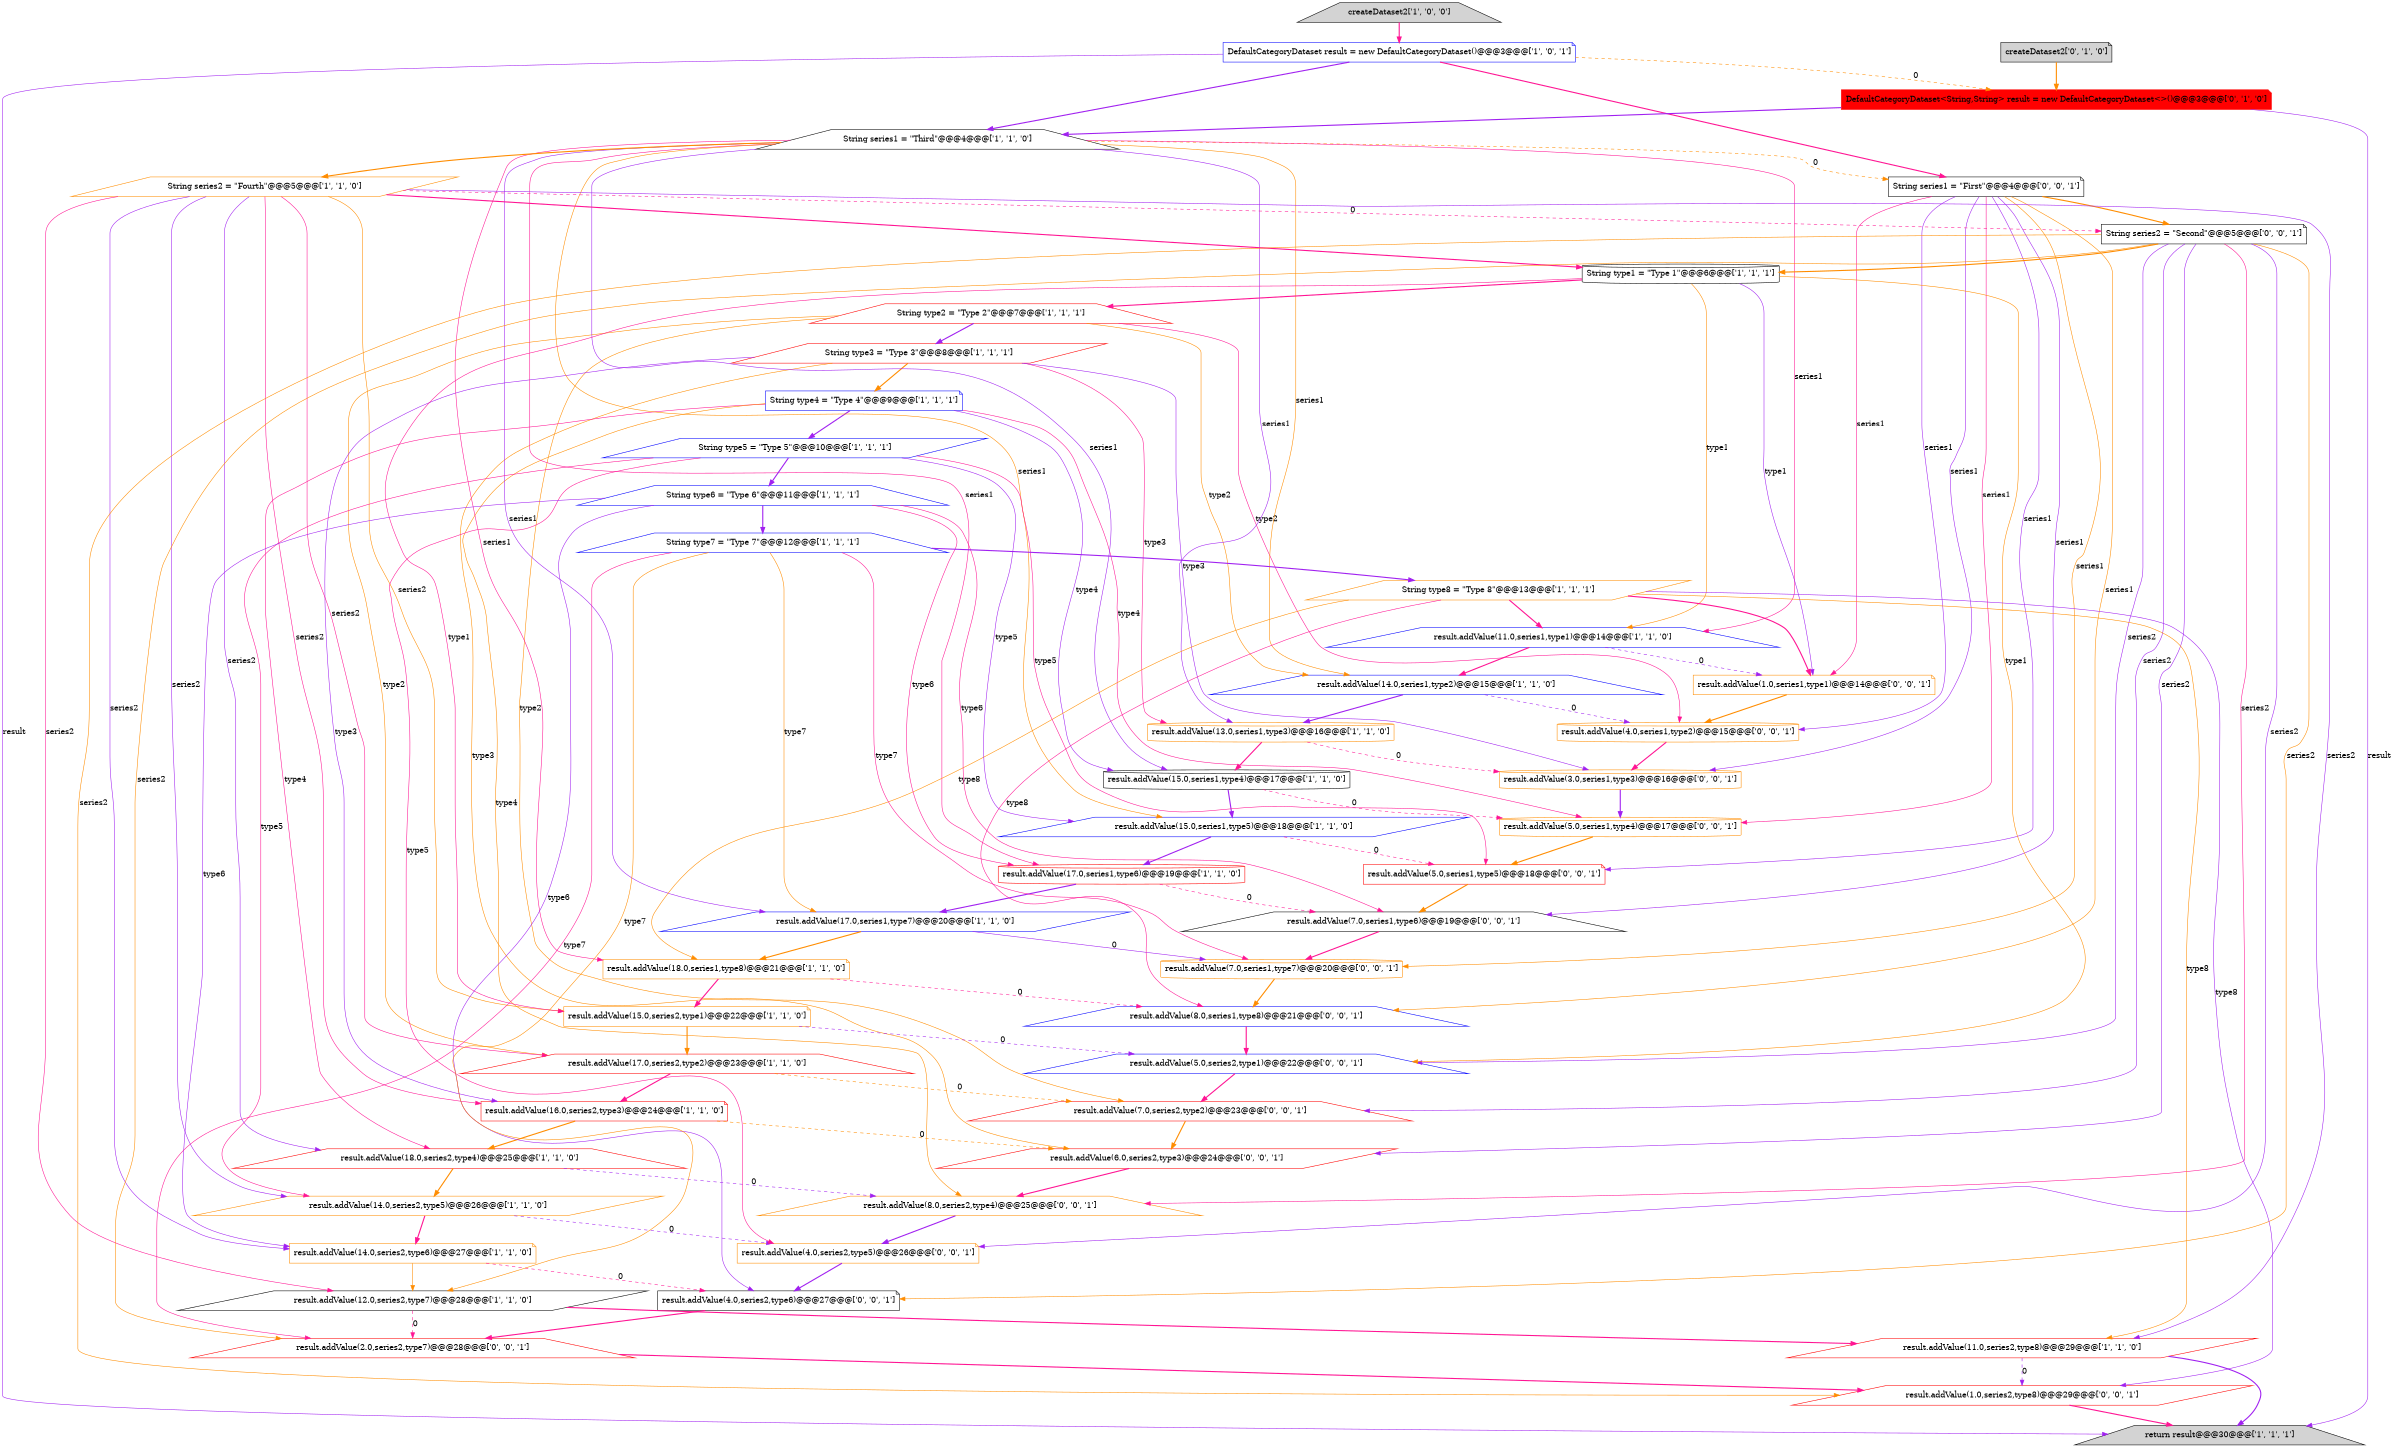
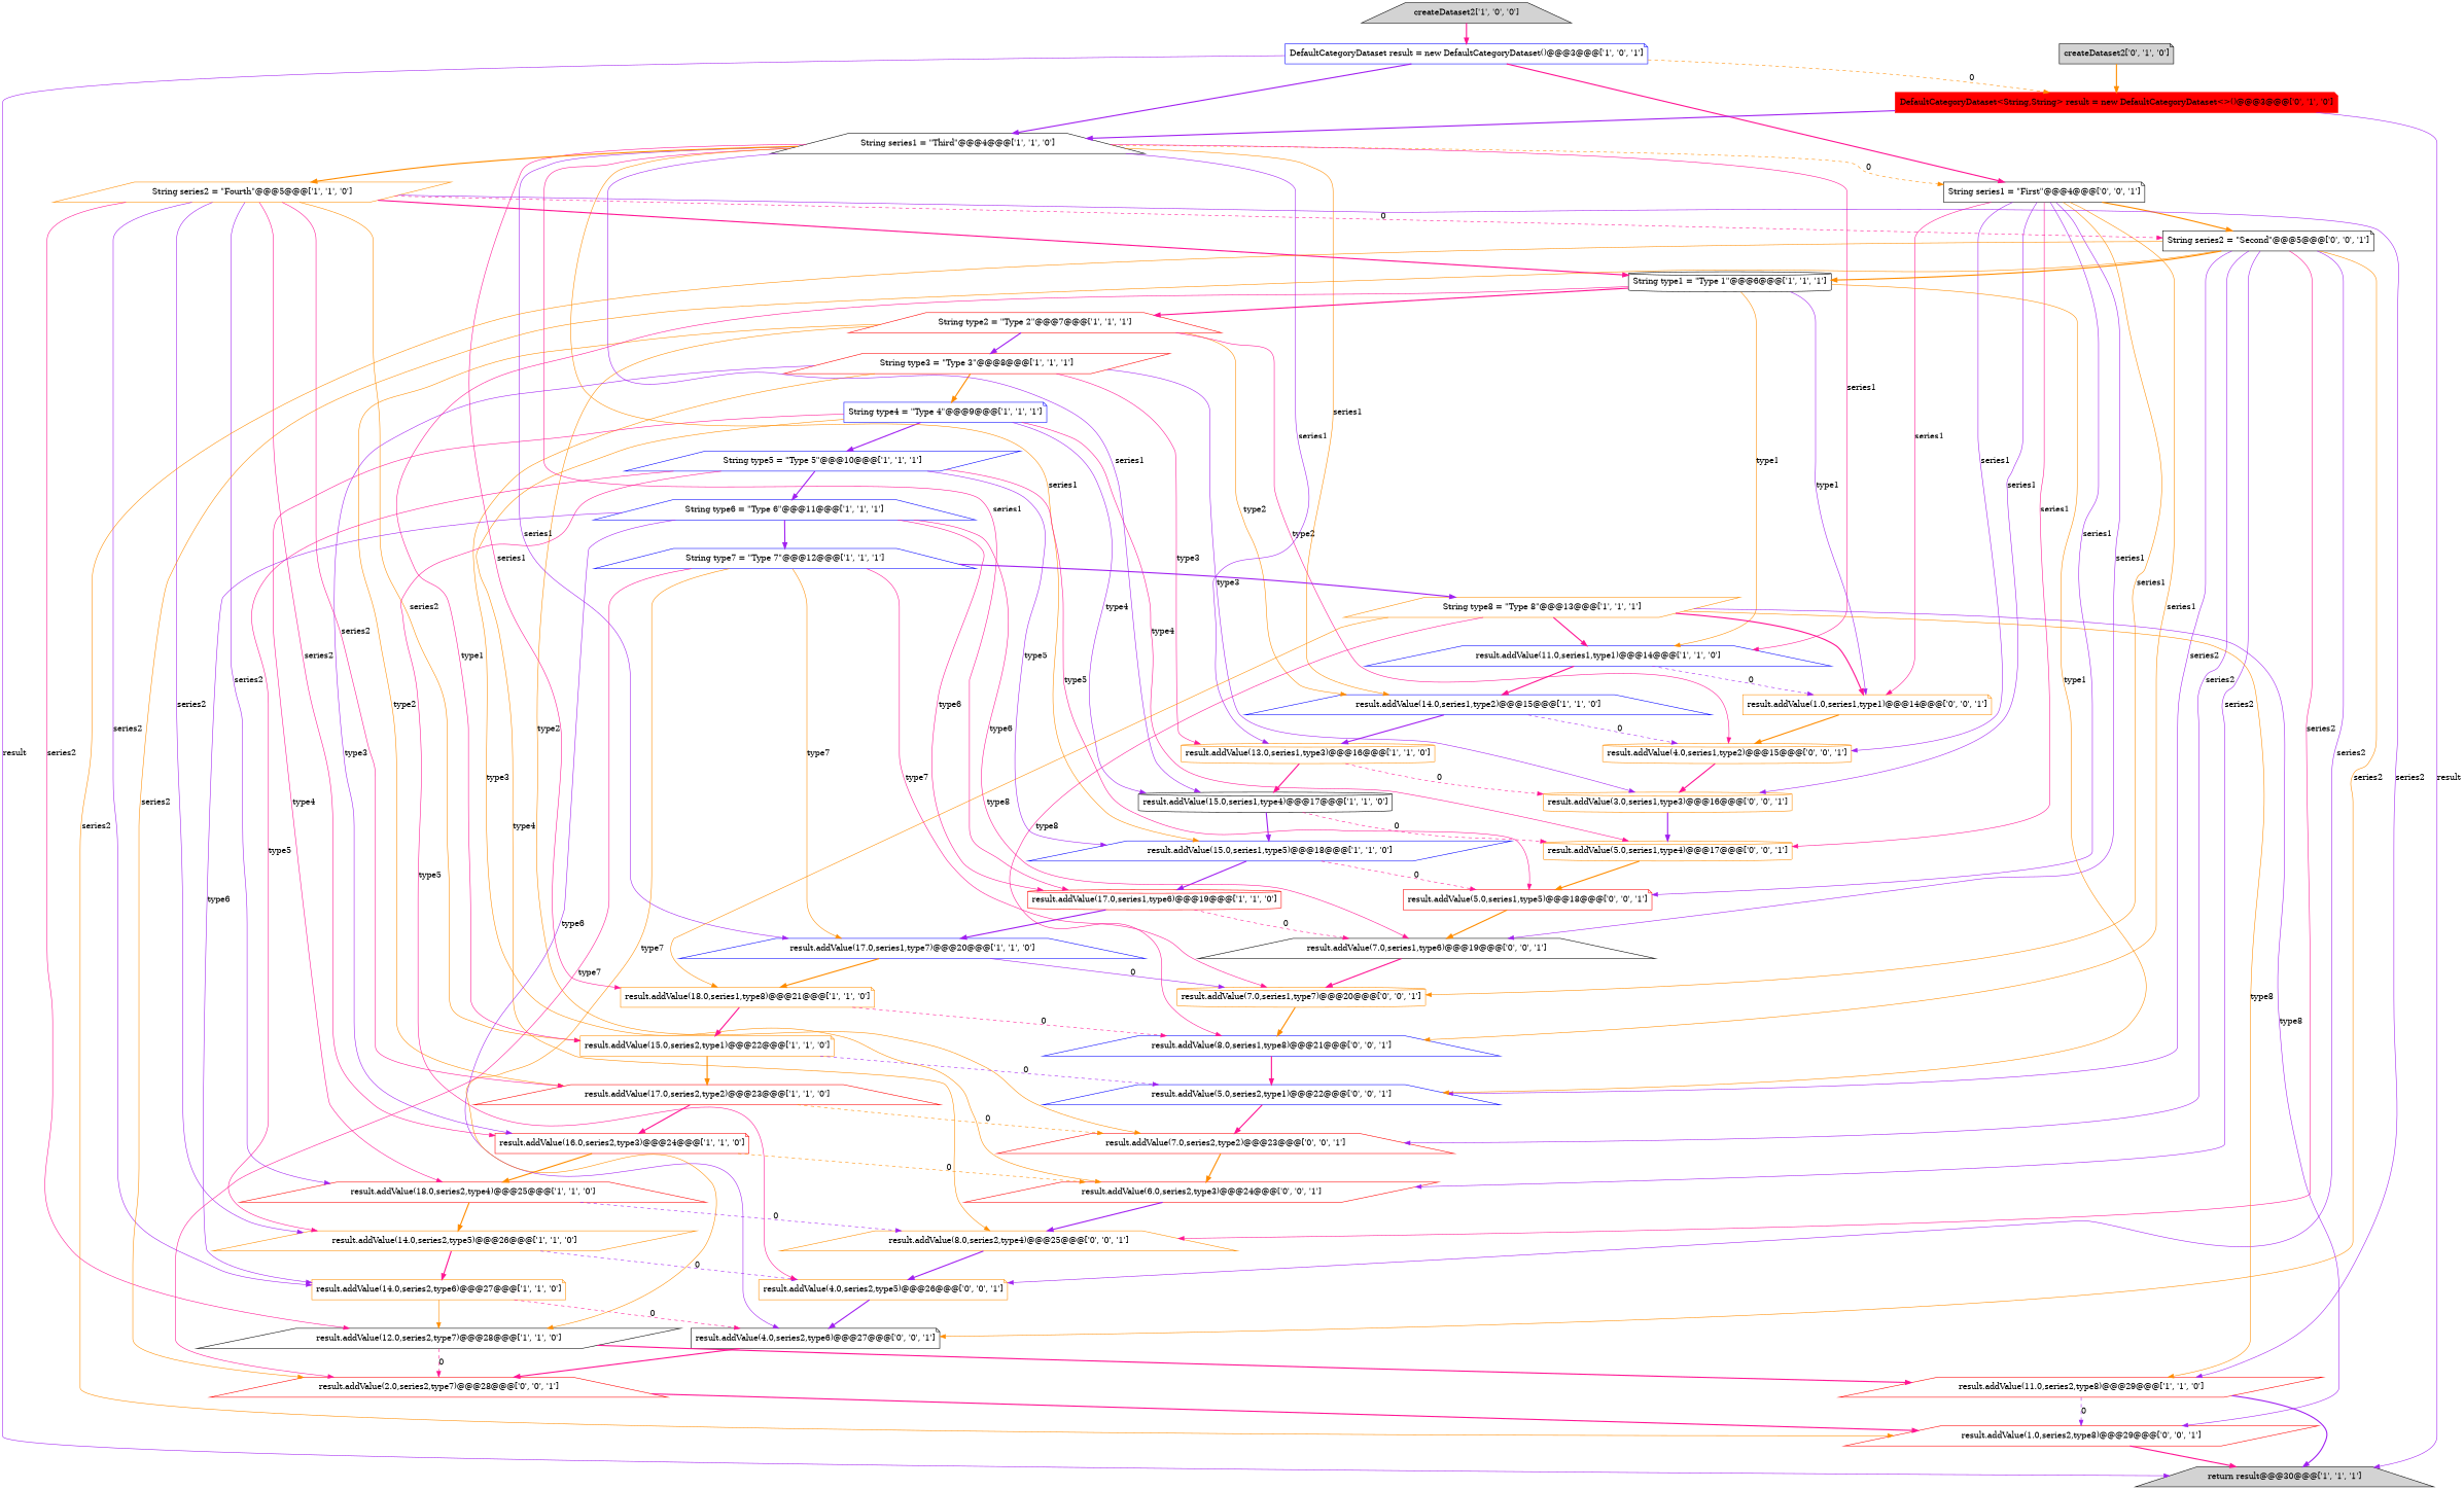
  digraph {
    node [color=darkorange fillcolor=white shape=trapezium style=filled]
    edge [color=deeppink style=solid]
    n1 [color=red label="String type2 = \"Type 2\"@@@7@@@['1', '1', '1']"]
    n2 [color=blue label="result.addValue(14.0,series1,type2)@@@15@@@['1', '1', '0']"]
    n3 [label="result.addValue(4.0,series1,type2)@@@15@@@['0', '0', '1']" shape=cylinder]
    n4 [color=red label="result.addValue(7.0,series2,type2)@@@23@@@['0', '0', '1']"]
    n5 [color=red label="result.addValue(17.0,series2,type2)@@@23@@@['1', '1', '0']"]
    n6 [color=red label="String type3 = \"Type 3\"@@@8@@@['1', '1', '1']" shape=parallelogram]
    n7 [label="result.addValue(13.0,series1,type3)@@@16@@@['1', '1', '0']" shape=cylinder]
    n8 [label="result.addValue(3.0,series1,type3)@@@16@@@['0', '0', '1']" shape=cylinder]
    n9 [color=red label="result.addValue(6.0,series2,type3)@@@24@@@['0', '0', '1']" shape=parallelogram]
    n10 [color=red label="result.addValue(16.0,series2,type3)@@@24@@@['1', '1', '0']" shape=note]
    n11 [color=blue label="String type4 = \"Type 4\"@@@9@@@['1', '1', '1']" shape=note]
    n12 [color=red label="result.addValue(18.0,series2,type4)@@@25@@@['1', '1', '0']"]
    n13 [label="result.addValue(8.0,series2,type4)@@@25@@@['0', '0', '1']"]
    n14 [label="result.addValue(14.0,series2,type5)@@@26@@@['1', '1', '0']" shape=parallelogram]
    n15 [color=blue label="DefaultCategoryDataset result = new DefaultCategoryDataset()@@@3@@@['1', '0', '1']" shape=note]
    n16 [color=black label="String series1 = \"Third\"@@@4@@@['1', '1', '0']"]
    n17 [color=black label="String series1 = \"First\"@@@4@@@['0', '0', '1']" shape=note]
    n18 [color=red fillcolor=red label="DefaultCategoryDataset<String,String> result = new DefaultCategoryDataset<>()@@@3@@@['0', '1', '0']" shape=note]
    n19 [color=black fillcolor=lightgray label="return result@@@30@@@['1', '1', '1']"]
    n20 [color=red label="result.addValue(17.0,series1,type6)@@@19@@@['1', '1', '0']" shape=cylinder]
-   n21 [color=blue label="result.addValue(17.0,series1,type7)@@@20@@@['1', '1', '0']" shape=parallelogram]
+   n21 [color=blue label="result.addValue(17.0,series1,type7)@@@20@@@['1', '1', '0']"]
    n22 [color=blue label="result.addValue(11.0,series1,type1)@@@14@@@['1', '1', '0']"]
    n23 [label="result.addValue(18.0,series1,type8)@@@21@@@['1', '1', '0']" shape=note]
    n24 [color=blue label="result.addValue(15.0,series1,type5)@@@18@@@['1', '1', '0']" shape=parallelogram]
    n25 [label="String series2 = \"Fourth\"@@@5@@@['1', '1', '0']" shape=parallelogram]
    n26 [color=black label="result.addValue(15.0,series1,type4)@@@17@@@['1', '1', '0']" shape=cylinder]
    n27 [color=black label="result.addValue(7.0,series1,type6)@@@19@@@['0', '0', '1']"]
    n28 [label="result.addValue(7.0,series1,type7)@@@20@@@['0', '0', '1']" shape=cylinder]
    n29 [label="result.addValue(1.0,series1,type1)@@@14@@@['0', '0', '1']" shape=note]
    n30 [color=blue label="result.addValue(8.0,series1,type8)@@@21@@@['0', '0', '1']"]
    n31 [color=red label="result.addValue(5.0,series1,type5)@@@18@@@['0', '0', '1']" shape=note]
    n32 [label="result.addValue(5.0,series1,type4)@@@17@@@['0', '0', '1']" shape=cylinder]
    n33 [color=black label="String series2 = \"Second\"@@@5@@@['0', '0', '1']" shape=note]
    n34 [label="result.addValue(4.0,series2,type5)@@@26@@@['0', '0', '1']" shape=note]
    n35 [label="result.addValue(14.0,series2,type6)@@@27@@@['1', '1', '0']" shape=note]
    n36 [label="result.addValue(15.0,series2,type1)@@@22@@@['1', '1', '0']" shape=note]
    n37 [color=red label="result.addValue(11.0,series2,type8)@@@29@@@['1', '1', '0']" shape=parallelogram]
    n38 [color=black label="String type1 = \"Type 1\"@@@6@@@['1', '1', '1']" shape=cylinder]
    n39 [color=black label="result.addValue(12.0,series2,type7)@@@28@@@['1', '1', '0']" shape=parallelogram]
    n40 [color=black label="result.addValue(4.0,series2,type6)@@@27@@@['0', '0', '1']" shape=note]
    n41 [label="String type8 = \"Type 8\"@@@13@@@['1', '1', '1']" shape=parallelogram]
    n42 [color=red label="result.addValue(1.0,series2,type8)@@@29@@@['0', '0', '1']" shape=parallelogram]
    n43 [color=blue label="result.addValue(5.0,series2,type1)@@@22@@@['0', '0', '1']"]
    n44 [color=red label="result.addValue(2.0,series2,type7)@@@28@@@['0', '0', '1']"]
    n45 [color=blue label="String type5 = \"Type 5\"@@@10@@@['1', '1', '1']" shape=parallelogram]
    n46 [color=blue label="String type6 = \"Type 6\"@@@11@@@['1', '1', '1']"]
    n47 [color=blue label="String type7 = \"Type 7\"@@@12@@@['1', '1', '1']"]
    n48 [color=black fillcolor=lightgray label="createDataset2['0', '1', '0']" shape=note]
    n49 [color=black fillcolor=lightgray label="createDataset2['1', '0', '0']"]
    n1 -> n2 [color=darkorange label=type2]
    n1 -> n3 [label=type2]
    n1 -> n4 [color=darkorange label=type2]
    n1 -> n5 [color=darkorange label=type2]
    n1 -> n6 [color=purple style=bold]
    n2 -> n3 [color=purple label=0 style=dashed]
    n2 -> n7 [color=purple style=bold]
    n3 -> n8 [style=bold]
    n4 -> n9 [color=darkorange style=bold]
    n5 -> n4 [color=darkorange label=0 style=dashed]
    n5 -> n10 [style=bold]
    n6 -> n7 [label=type3]
    n6 -> n8 [color=purple label=type3]
    n6 -> n9 [color=darkorange label=type3]
    n6 -> n10 [color=purple label=type3]
    n6 -> n11 [color=darkorange style=bold]
    n7 -> n8 [label=0 style=dashed]
    n7 -> n26 [style=bold]
    n8 -> n32 [color=purple style=bold]
-   n9 -> n13 [style=bold]
+   n9 -> n13 [color=purple style=bold]
    n10 -> n9 [color=darkorange label=0 style=dashed]
    n10 -> n12 [color=darkorange style=bold]
    n11 -> n12 [label=type4]
    n11 -> n13 [color=darkorange label=type4]
    n11 -> n26 [color=purple label=type4]
    n11 -> n32 [label=type4]
    n11 -> n45 [color=purple style=bold]
    n12 -> n13 [color=purple label=0 style=dashed]
    n12 -> n14 [color=darkorange style=bold]
    n13 -> n34 [color=purple style=bold]
    n14 -> n34 [color=purple label=0 style=dashed]
    n14 -> n35 [style=bold]
    n15 -> n16 [color=purple style=bold]
    n15 -> n17 [style=bold]
    n15 -> n18 [color=darkorange label=0 style=dashed]
    n15 -> n19 [color=purple label=result]
    n16 -> n2 [color=darkorange label=series1]
    n16 -> n7 [color=purple label=series1]
    n16 -> n17 [color=darkorange label=0 style=dashed]
    n16 -> n20 [label=series1]
    n16 -> n21 [color=purple label=series1]
    n16 -> n22 [label=series1]
    n16 -> n23 [label=series1]
    n16 -> n24 [color=darkorange label=series1]
    n16 -> n25 [color=darkorange style=bold]
    n16 -> n26 [color=purple label=series1]
    n17 -> n3 [color=purple label=series1]
    n17 -> n8 [color=purple label=series1]
    n17 -> n27 [color=purple label=series1]
    n17 -> n28 [color=darkorange label=series1]
    n17 -> n29 [label=series1]
    n17 -> n30 [color=darkorange label=series1]
    n17 -> n31 [color=purple label=series1]
    n17 -> n32 [label=series1]
    n17 -> n33 [color=darkorange style=bold]
    n18 -> n16 [color=purple style=bold]
    n18 -> n19 [color=purple label=result]
    n20 -> n21 [color=purple style=bold]
    n20 -> n27 [label=0 style=dashed]
    n21 -> n23 [color=darkorange style=bold]
    n21 -> n28 [color=purple label=0]
    n22 -> n2 [style=bold]
    n22 -> n29 [color=purple label=0 style=dashed]
    n23 -> n30 [label=0 style=dashed]
    n23 -> n36 [style=bold]
    n24 -> n20 [color=purple style=bold]
    n24 -> n31 [label=0 style=dashed]
    n25 -> n5 [label=series2]
    n25 -> n10 [label=series2]
    n25 -> n12 [color=purple label=series2]
    n25 -> n14 [color=purple label=series2]
    n25 -> n33 [label=0 style=dashed]
    n25 -> n35 [color=purple label=series2]
    n25 -> n36 [color=darkorange label=series2]
    n25 -> n37 [color=purple label=series2]
    n25 -> n38 [style=bold]
    n25 -> n39 [label=series2]
    n26 -> n24 [color=purple style=bold]
    n26 -> n32 [label=0 style=dashed]
    n27 -> n28 [style=bold]
    n28 -> n30 [color=darkorange style=bold]
    n29 -> n3 [color=darkorange style=bold]
    n30 -> n43 [style=bold]
    n31 -> n27 [color=darkorange style=bold]
    n32 -> n31 [color=darkorange style=bold]
    n33 -> n4 [color=purple label=series2]
    n33 -> n9 [color=purple label=series2]
    n33 -> n13 [label=series2]
    n33 -> n34 [color=purple label=series2]
    n33 -> n38 [color=darkorange style=bold]
    n33 -> n40 [color=darkorange label=series2]
    n33 -> n42 [color=darkorange label=series2]
    n33 -> n43 [color=purple label=series2]
    n33 -> n44 [color=darkorange label=series2]
    n34 -> n40 [color=purple style=bold]
    n35 -> n39 [color=darkorange]
    n35 -> n40 [label=0 style=dashed]
    n36 -> n5 [color=darkorange style=bold]
    n36 -> n43 [color=purple label=0 style=dashed]
    n37 -> n19 [color=purple style=bold]
    n37 -> n42 [color=purple label=0 style=dashed]
    n38 -> n1 [style=bold]
    n38 -> n22 [color=darkorange label=type1]
    n38 -> n29 [color=purple label=type1]
    n38 -> n36 [label=type1]
    n38 -> n43 [color=darkorange label=type1]
    n39 -> n37 [style=bold]
    n39 -> n44 [label=0 style=dashed]
    n40 -> n44 [style=bold]
    n41 -> n22 [style=bold]
    n41 -> n23 [color=darkorange label=type8]
    n41 -> n29 [style=bold]
    n41 -> n30 [label=type8]
    n41 -> n37 [color=darkorange label=type8]
    n41 -> n42 [color=purple label=type8]
    n42 -> n19 [style=bold]
    n43 -> n4 [style=bold]
    n44 -> n42 [style=bold]
    n45 -> n14 [label=type5]
    n45 -> n24 [color=purple label=type5]
    n45 -> n31 [label=type5]
    n45 -> n34 [label=type5]
    n45 -> n46 [color=purple style=bold]
    n46 -> n20 [label=type6]
    n46 -> n27 [label=type6]
    n46 -> n35 [color=purple label=type6]
    n46 -> n40 [color=purple label=type6]
    n46 -> n47 [color=purple style=bold]
    n47 -> n21 [color=darkorange label=type7]
    n47 -> n28 [label=type7]
    n47 -> n39 [color=darkorange label=type7]
    n47 -> n41 [color=purple style=bold]
    n47 -> n44 [label=type7]
    n48 -> n18 [color=darkorange style=bold]
    n49 -> n15 [style=bold]
  }
